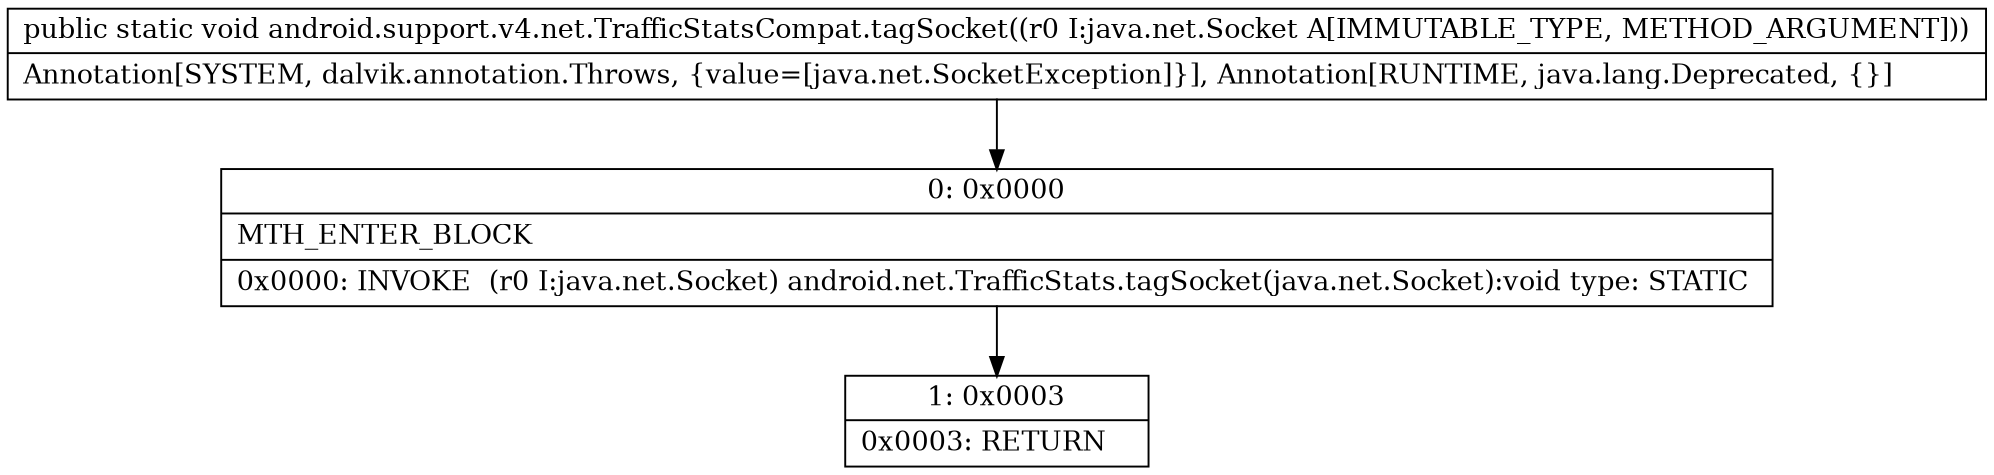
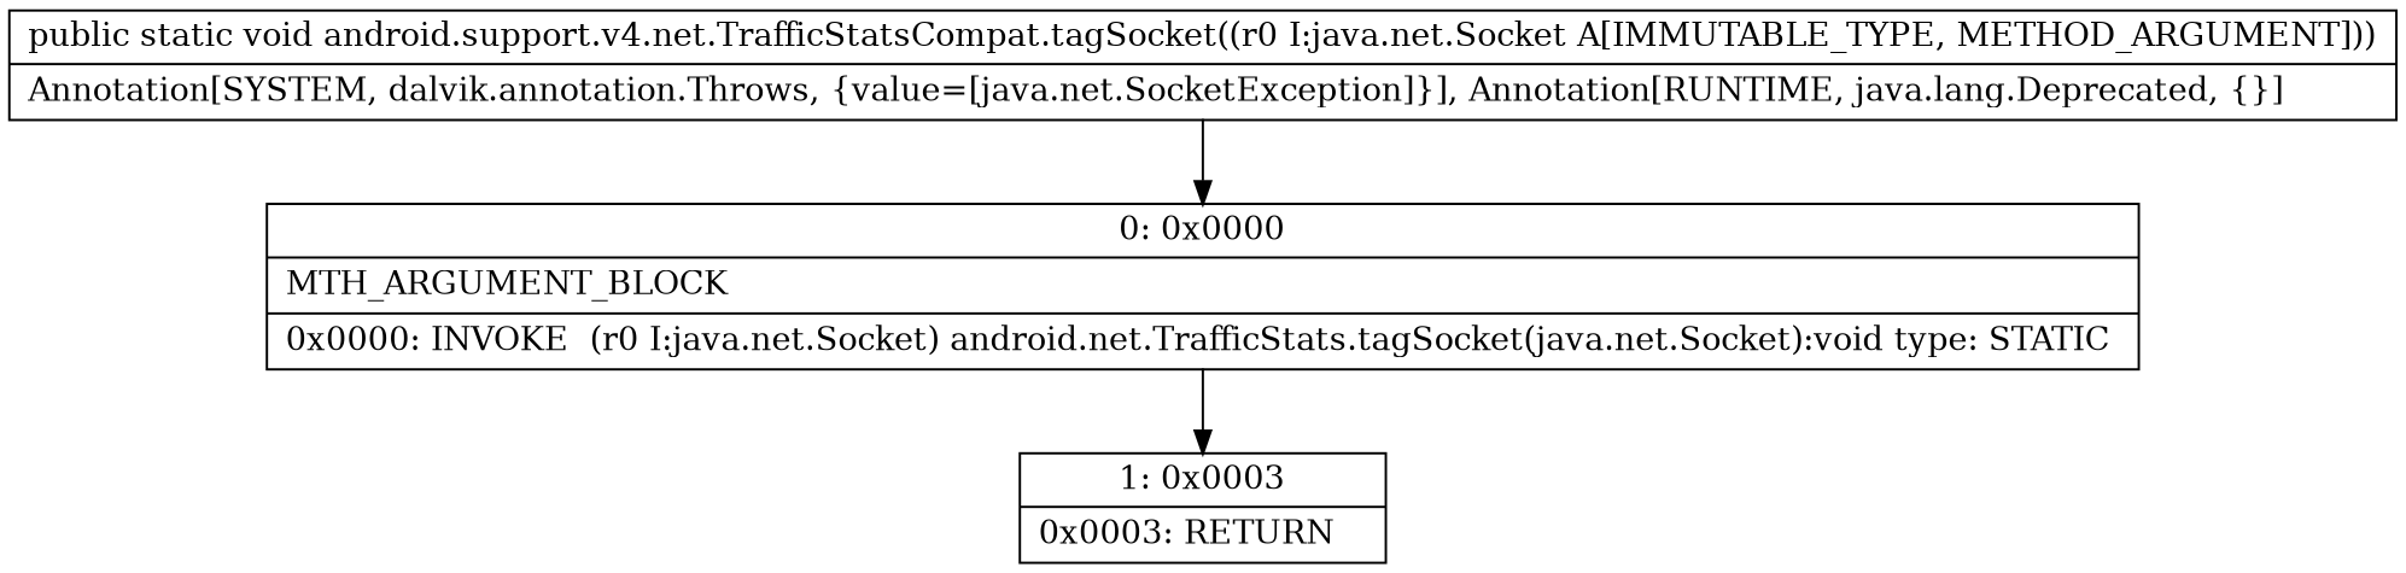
  digraph {
    node [shape=record]
-   n1 [label="{0\:\ 0x0000|MTH_ENTER_BLOCK\l|0x0000: INVOKE  (r0 I:java.net.Socket) android.net.TrafficStats.tagSocket(java.net.Socket):void type: STATIC \l}"]
+   n1 [label="{0\:\ 0x0000|MTH_ARGUMENT_BLOCK\l|0x0000: INVOKE  (r0 I:java.net.Socket) android.net.TrafficStats.tagSocket(java.net.Socket):void type: STATIC \l}"]
    n2 [label="{1\:\ 0x0003|0x0003: RETURN   \l}"]
    n3 [label="{public static void android.support.v4.net.TrafficStatsCompat.tagSocket((r0 I:java.net.Socket A[IMMUTABLE_TYPE, METHOD_ARGUMENT]))  | Annotation[SYSTEM, dalvik.annotation.Throws, \{value=[java.net.SocketException]\}], Annotation[RUNTIME, java.lang.Deprecated, \{\}]\l}"]
    n1 -> n2
    n3 -> n1
  }
